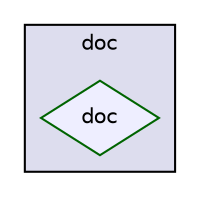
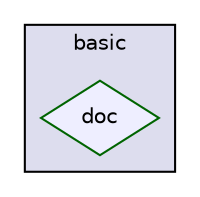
  digraph {
    compound=true
    rankdir=LR
    n1 [fillcolor="#eeeeff" fontname=Helvetica fontsize=10 label=doc pencolor=black shape=diamond style=filled color=darkgreen]
    subgraph cluster_1 {
      bgcolor="#ddddee"
      fontname=Helvetica
      fontsize=10
-     label=doc
+     label=basic
      pencolor=black
      n1
    }
  }
